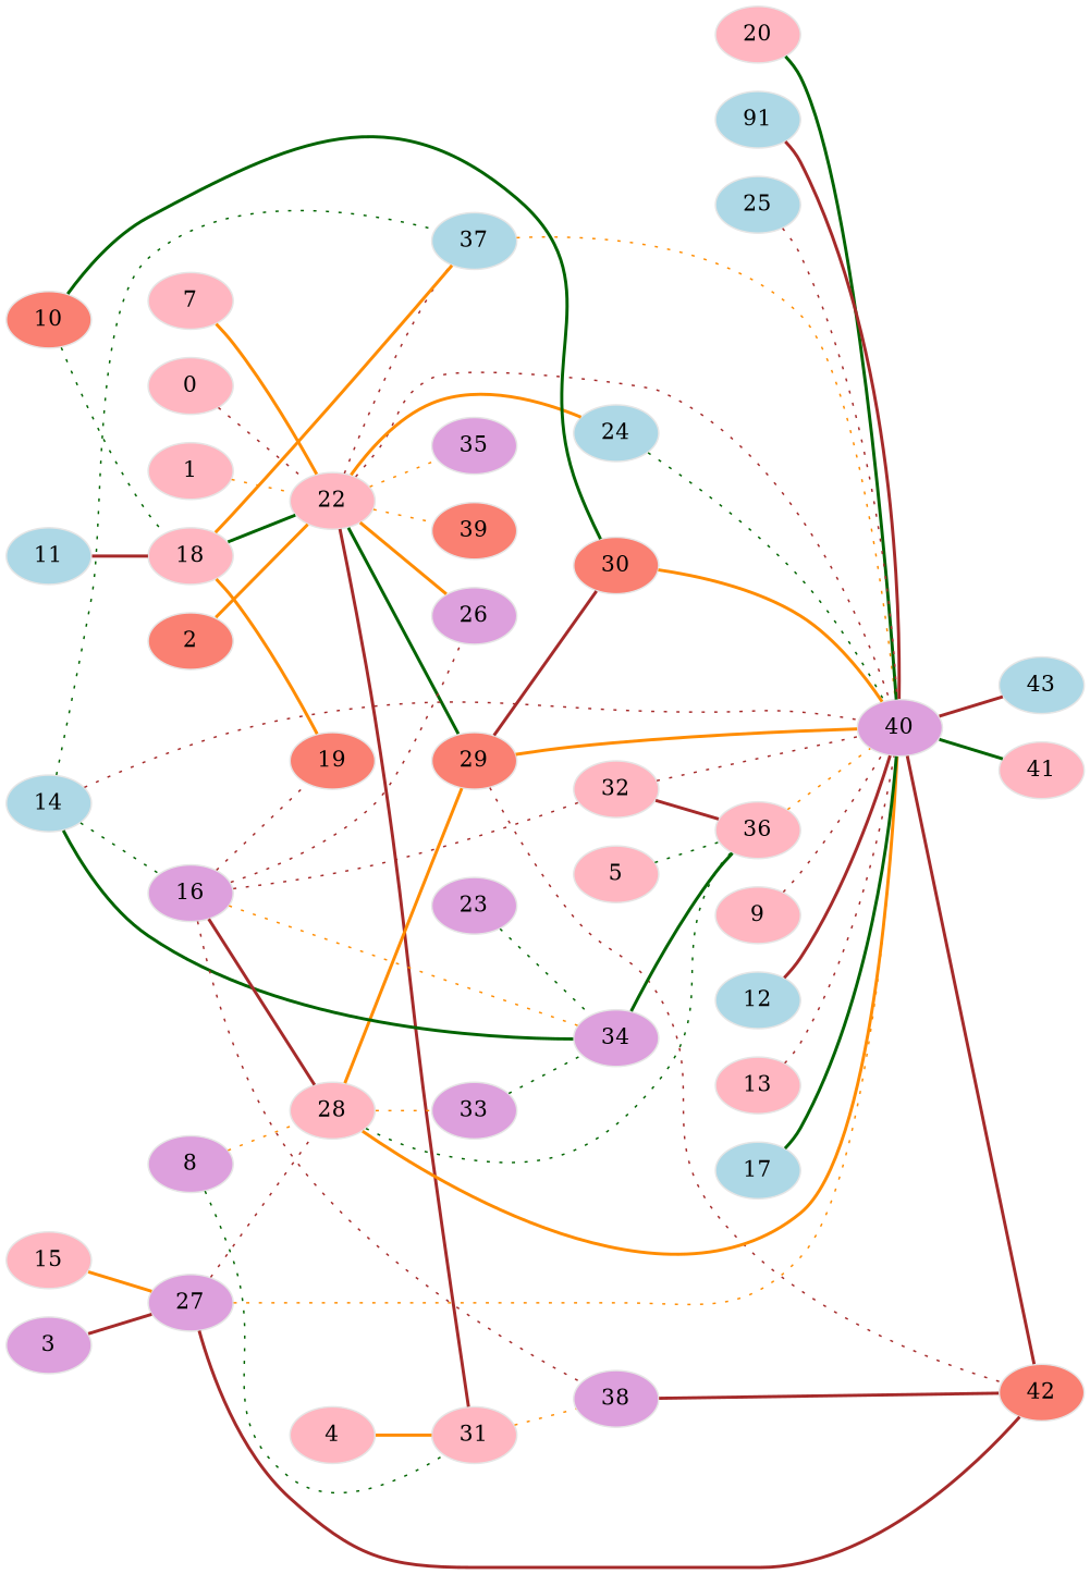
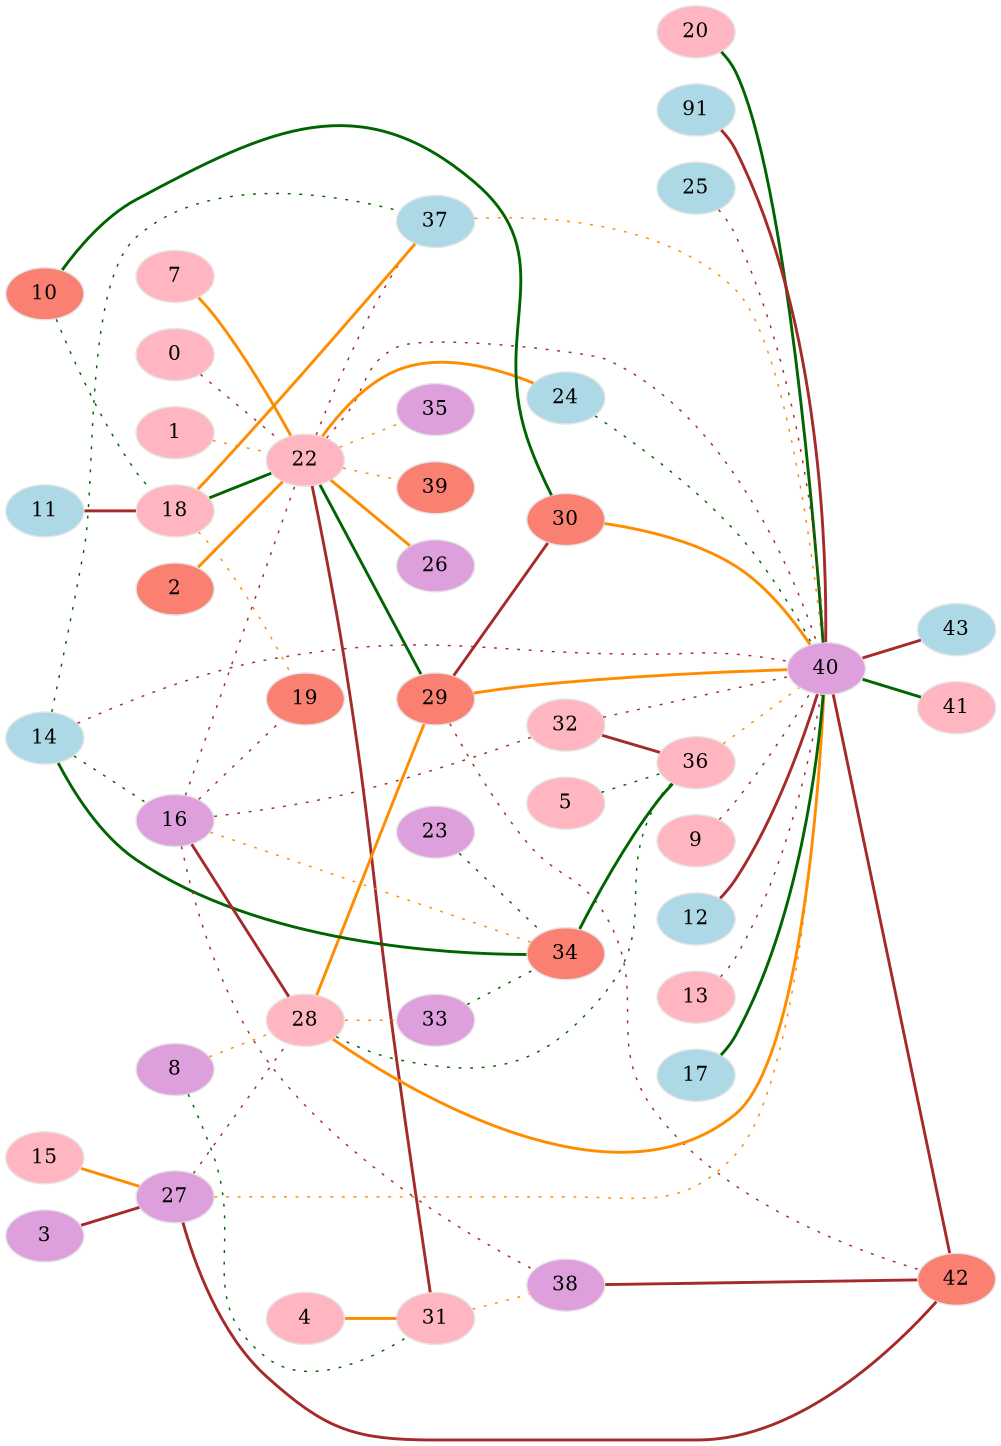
  graph {
    rankdir=LR
    node [color=gray90 fillcolor=lightpink style=filled]
    edge [color=brown style=dotted weight=1.0]
    1
    22
    31
    40 [fillcolor=plum]
    37 [fillcolor=lightblue]
    24 [fillcolor=lightblue]
    26 [fillcolor=plum]
    29 [fillcolor=salmon]
    35 [fillcolor=plum]
    39 [fillcolor=salmon]
    2 [fillcolor=salmon]
    3 [fillcolor=plum]
    27 [fillcolor=plum]
    28
    42 [fillcolor=salmon]
    4
    38 [fillcolor=plum]
    5
    36
    n20 [label=0]
    7
    8 [fillcolor=plum]
    33 [fillcolor=plum]
    9
    41
    43 [fillcolor=lightblue]
    10 [fillcolor=salmon]
    18
    30 [fillcolor=salmon]
    19 [fillcolor=salmon]
    11 [fillcolor=lightblue]
    12 [fillcolor=lightblue]
    13
    14 [fillcolor=lightblue]
    16 [fillcolor=plum]
-   34 [fillcolor=plum]
+   34 [fillcolor=salmon]
    32
    15
    17 [fillcolor=lightblue]
    20
    n41 [fillcolor=lightblue label=91]
    23 [fillcolor=plum]
    25 [fillcolor=lightblue]
    1 -- 22 [color=darkorange]
    22 -- 31 [style=bold]
    22 -- 40
    22 -- 37 [weight=2.0]
    22 -- 24 [color=darkorange style=bold]
    22 -- 26 [color=darkorange style=bold]
    22 -- 29 [color=darkgreen style=bold]
    22 -- 35 [color=darkorange]
    22 -- 39 [color=darkorange]
    31 -- 38 [color=darkorange]
    40 -- 42 [style=bold]
    40 -- 41 [color=darkgreen style=bold]
    40 -- 43 [style=bold]
    37 -- 40 [color=darkorange]
    24 -- 40 [color=darkgreen]
    29 -- 40 [color=darkorange style=bold]
    29 -- 42
    29 -- 30 [style=bold]
    2 -- 22 [color=darkorange style=bold]
    3 -- 27 [style=bold]
    27 -- 40 [color=darkorange]
    27 -- 28
    27 -- 42 [style=bold]
    28 -- 40 [color=darkorange style=bold]
    28 -- 29 [color=darkorange style=bold]
    28 -- 36 [color=darkgreen]
    28 -- 33 [color=darkorange weight=2.0]
    4 -- 31 [color=darkorange style=bold]
    38 -- 42 [style=bold]
    5 -- 36 [color=darkgreen]
    36 -- 40 [color=darkorange]
    n20 -- 22
    7 -- 22 [color=darkorange style=bold]
    8 -- 31 [color=darkgreen]
    8 -- 28 [color=darkorange]
    33 -- 34 [color=darkgreen]
    9 -- 40
    10 -- 18 [color=darkgreen]
    10 -- 30 [color=darkgreen style=bold]
    18 -- 22 [color=darkgreen style=bold]
    18 -- 37 [color=darkorange style=bold]
-   18 -- 19 [color=darkorange style=bold]
+   18 -- 19 [color=darkorange]
    30 -- 40 [color=darkorange style=bold]
    11 -- 18 [style=bold]
    12 -- 40 [style=bold]
    13 -- 40
    14 -- 40
    14 -- 37 [color=darkgreen]
    14 -- 16 [color=darkgreen]
    14 -- 34 [color=darkgreen style=bold]
-   16 -- 26 [weight=2.0]
+   16 -- 22 [weight=2.0]
    16 -- 28 [style=bold weight=2.0]
    16 -- 38 [weight=2.0]
    16 -- 19
    16 -- 34 [color=darkorange weight=2.0]
    16 -- 32
    34 -- 36 [color=darkgreen style=bold]
    32 -- 40
    32 -- 36 [style=bold]
    15 -- 27 [color=darkorange style=bold]
    17 -- 40 [color=darkgreen style=bold]
    20 -- 40 [color=darkgreen style=bold]
    n41 -- 40 [style=bold]
    23 -- 34 [color=darkgreen]
    25 -- 40
  }
